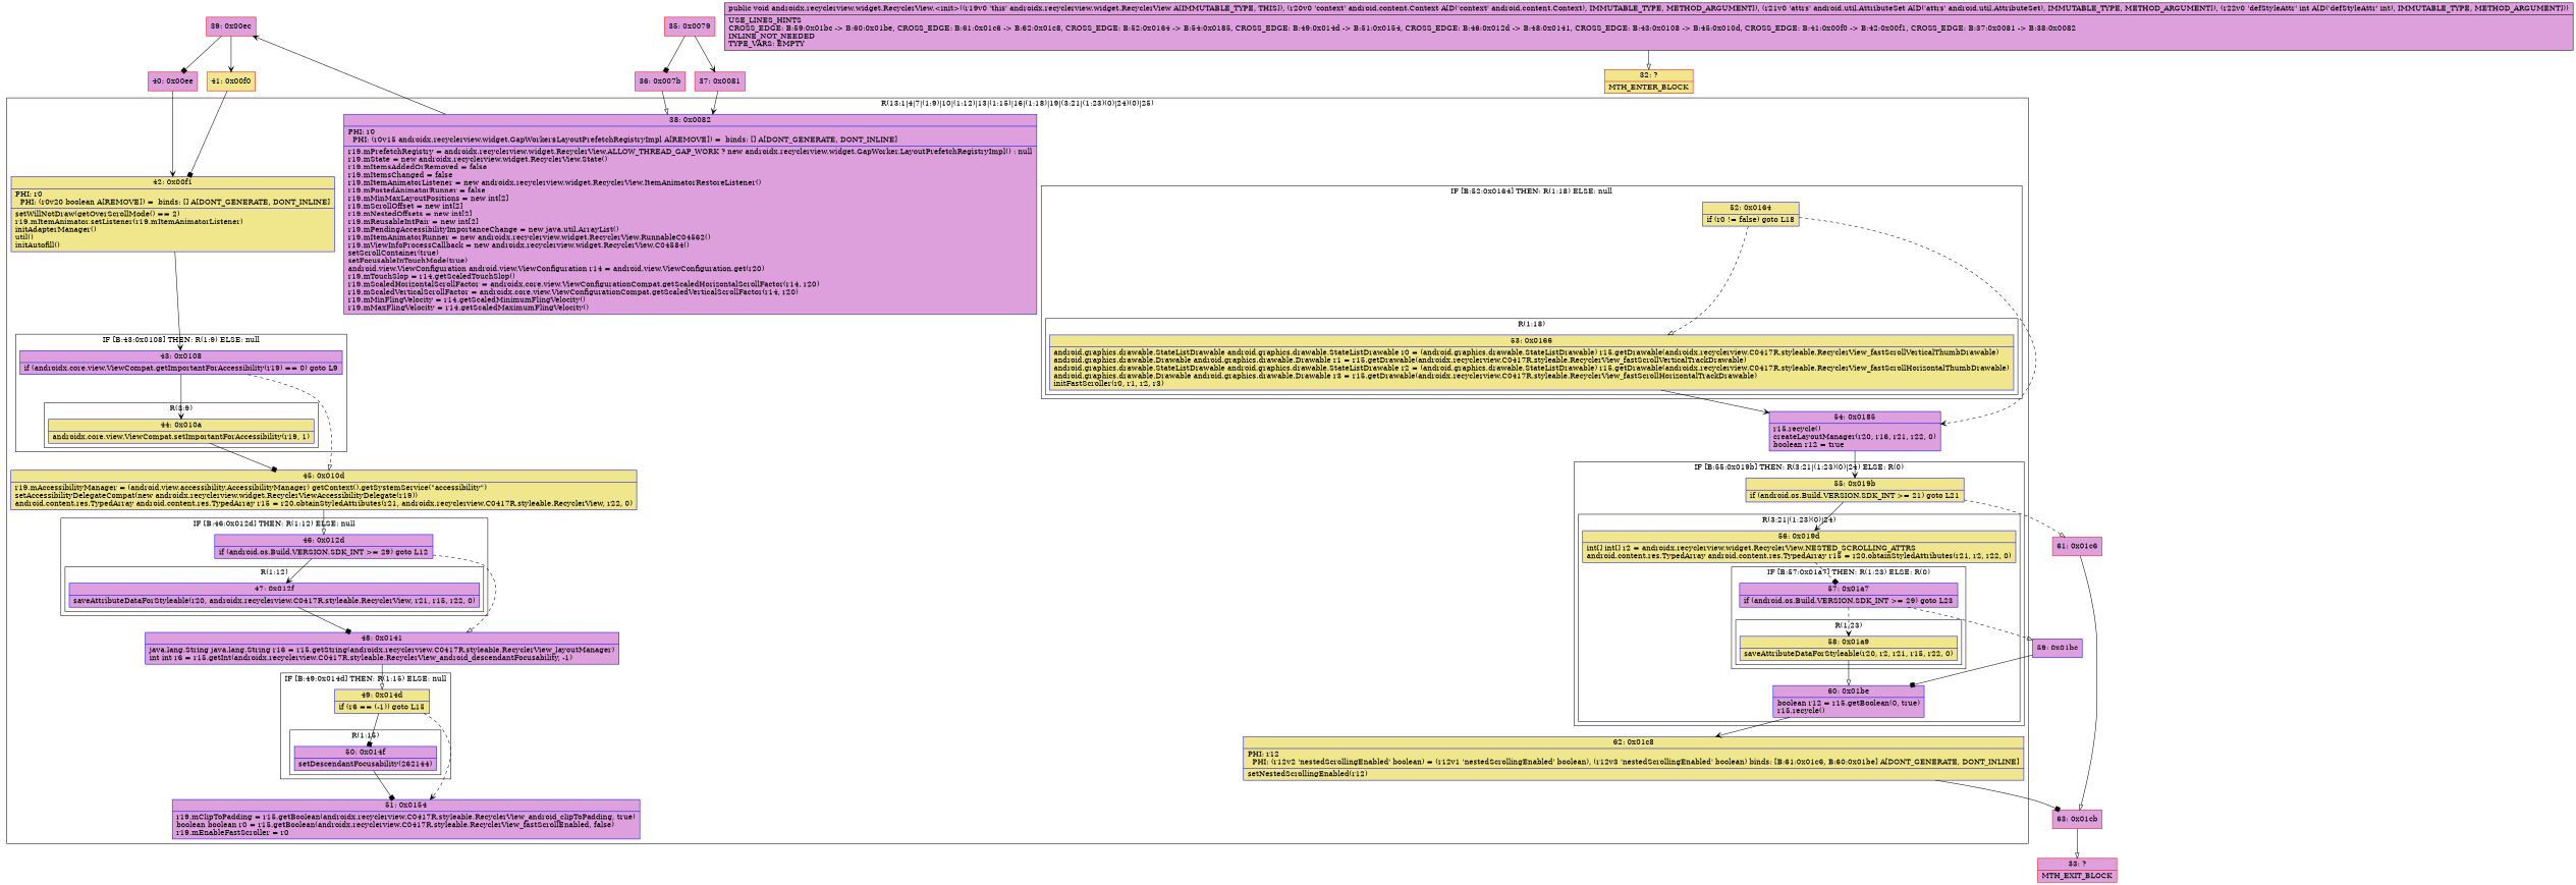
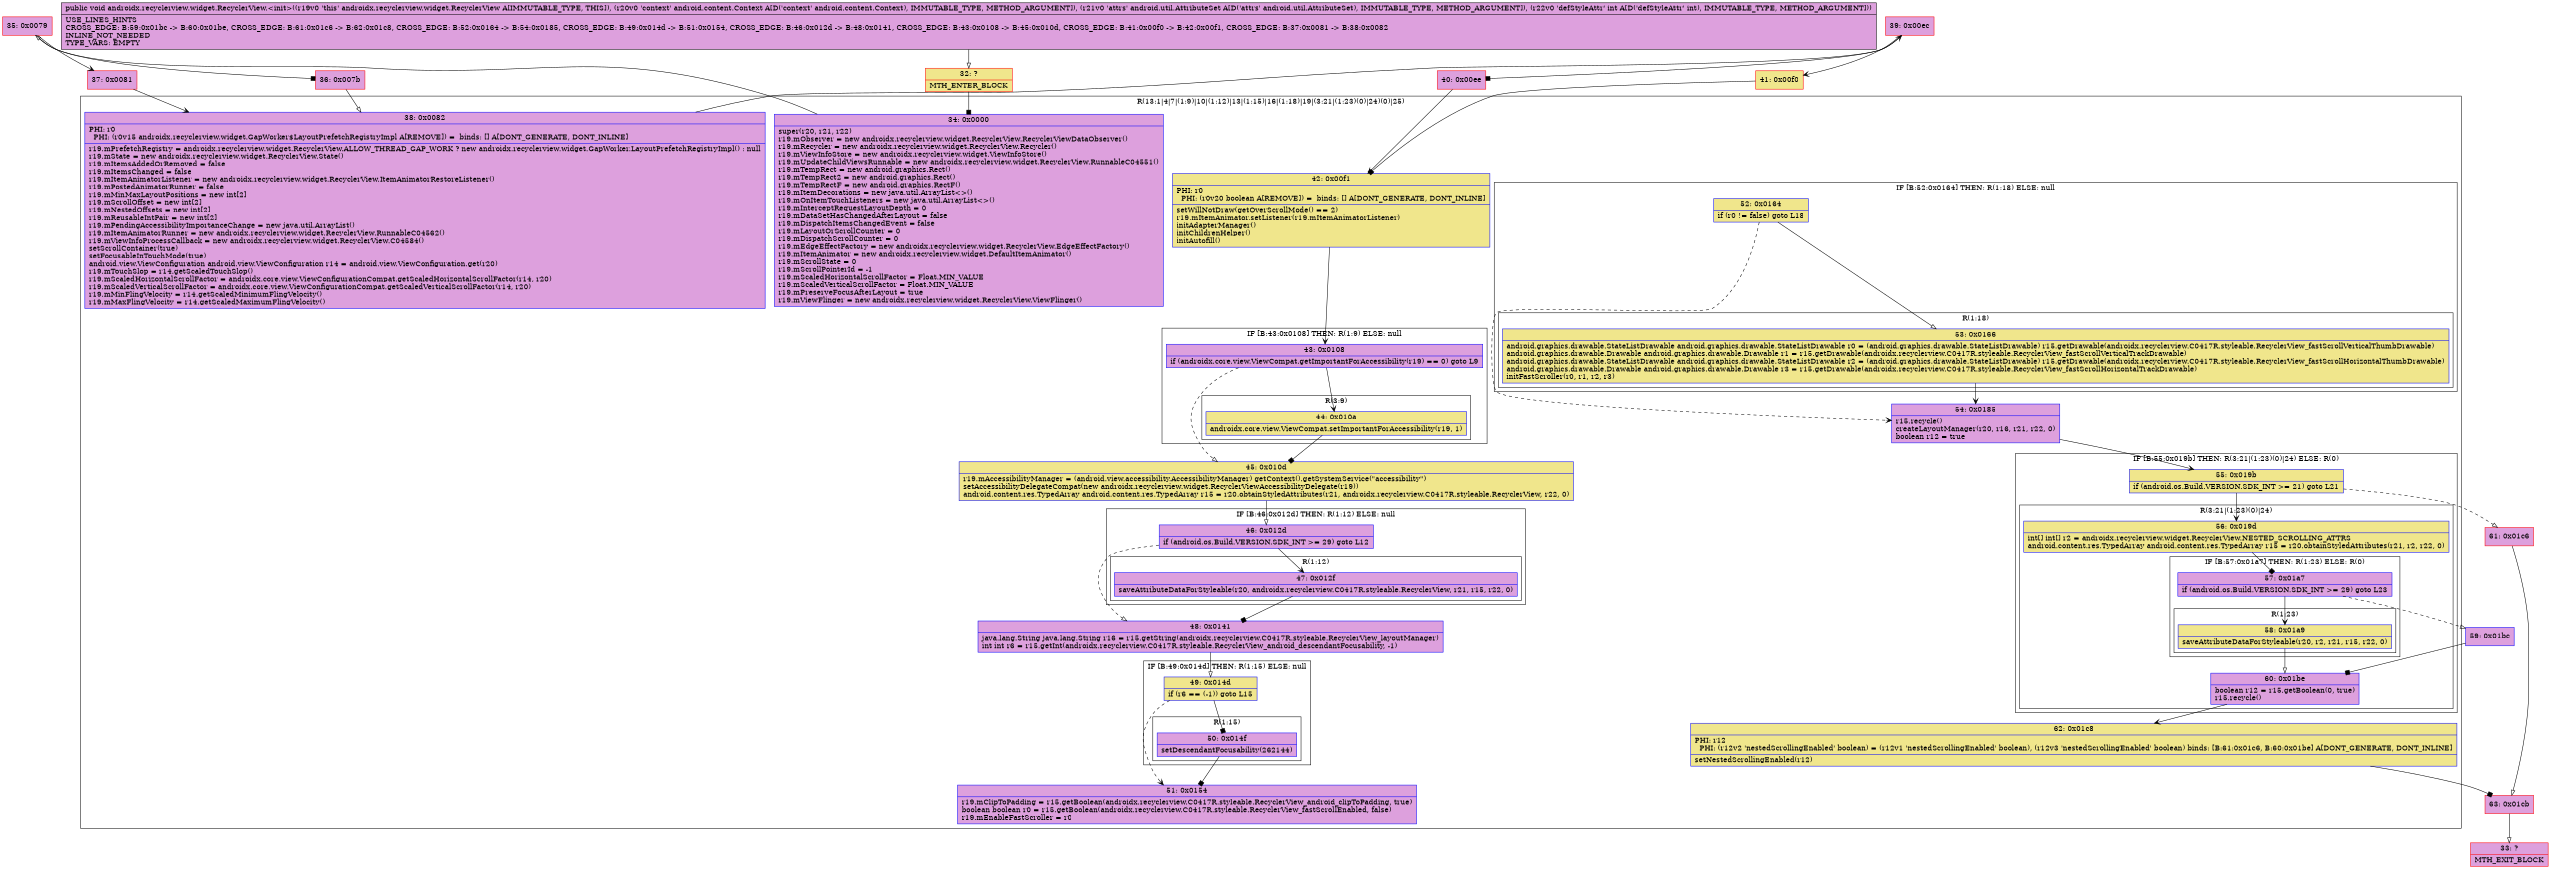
  digraph {
    node [color=blue fillcolor=plum shape=record style=filled]
    edge [arrowhead=vee]
    n1 [fillcolor=khaki label="{44\:\ 0x010a|androidx.core.view.ViewCompat.setImportantForAccessibility(r19, 1)\l}"]
    n2 [label="{43\:\ 0x0108|if (androidx.core.view.ViewCompat.getImportantForAccessibility(r19) == 0) goto L9\l}"]
    n3 [label="{47\:\ 0x012f|saveAttributeDataForStyleable(r20, androidx.recyclerview.C0417R.styleable.RecyclerView, r21, r15, r22, 0)\l}"]
    n4 [label="{46\:\ 0x012d|if (android.os.Build.VERSION.SDK_INT \>= 29) goto L12\l}"]
    n5 [label="{50\:\ 0x014f|setDescendantFocusability(262144)\l}"]
    n6 [fillcolor=khaki label="{49\:\ 0x014d|if (r6 == (\-1)) goto L15\l}"]
    n7 [fillcolor=khaki label="{53\:\ 0x0166|android.graphics.drawable.StateListDrawable android.graphics.drawable.StateListDrawable r0 = (android.graphics.drawable.StateListDrawable) r15.getDrawable(androidx.recyclerview.C0417R.styleable.RecyclerView_fastScrollVerticalThumbDrawable)\landroid.graphics.drawable.Drawable android.graphics.drawable.Drawable r1 = r15.getDrawable(androidx.recyclerview.C0417R.styleable.RecyclerView_fastScrollVerticalTrackDrawable)\landroid.graphics.drawable.StateListDrawable android.graphics.drawable.StateListDrawable r2 = (android.graphics.drawable.StateListDrawable) r15.getDrawable(androidx.recyclerview.C0417R.styleable.RecyclerView_fastScrollHorizontalThumbDrawable)\landroid.graphics.drawable.Drawable android.graphics.drawable.Drawable r3 = r15.getDrawable(androidx.recyclerview.C0417R.styleable.RecyclerView_fastScrollHorizontalTrackDrawable)\linitFastScroller(r0, r1, r2, r3)\l}"]
    n8 [fillcolor=khaki label="{52\:\ 0x0164|if (r0 != false) goto L18\l}"]
    n9 [fillcolor=khaki label="{58\:\ 0x01a9|saveAttributeDataForStyleable(r20, r2, r21, r15, r22, 0)\l}"]
    n10 [label="{57\:\ 0x01a7|if (android.os.Build.VERSION.SDK_INT \>= 29) goto L23\l}"]
    n11 [fillcolor=khaki label="{56\:\ 0x019d|int[] int[] r2 = androidx.recyclerview.widget.RecyclerView.NESTED_SCROLLING_ATTRS\landroid.content.res.TypedArray android.content.res.TypedArray r15 = r20.obtainStyledAttributes(r21, r2, r22, 0)\l}"]
    n12 [label="{60\:\ 0x01be|boolean r12 = r15.getBoolean(0, true)\lr15.recycle()\l}"]
    n13 [fillcolor=khaki label="{55\:\ 0x019b|if (android.os.Build.VERSION.SDK_INT \>= 21) goto L21\l}"]
+   n14 [label="{34\:\ 0x0000|super(r20, r21, r22)\lr19.mObserver = new androidx.recyclerview.widget.RecyclerView.RecyclerViewDataObserver()\lr19.mRecycler = new androidx.recyclerview.widget.RecyclerView.Recycler()\lr19.mViewInfoStore = new androidx.recyclerview.widget.ViewInfoStore()\lr19.mUpdateChildViewsRunnable = new androidx.recyclerview.widget.RecyclerView.RunnableC04551()\lr19.mTempRect = new android.graphics.Rect()\lr19.mTempRect2 = new android.graphics.Rect()\lr19.mTempRectF = new android.graphics.RectF()\lr19.mItemDecorations = new java.util.ArrayList\<\>()\lr19.mOnItemTouchListeners = new java.util.ArrayList\<\>()\lr19.mInterceptRequestLayoutDepth = 0\lr19.mDataSetHasChangedAfterLayout = false\lr19.mDispatchItemsChangedEvent = false\lr19.mLayoutOrScrollCounter = 0\lr19.mDispatchScrollCounter = 0\lr19.mEdgeEffectFactory = new androidx.recyclerview.widget.RecyclerView.EdgeEffectFactory()\lr19.mItemAnimator = new androidx.recyclerview.widget.DefaultItemAnimator()\lr19.mScrollState = 0\lr19.mScrollPointerId = \-1\lr19.mScaledHorizontalScrollFactor = Float.MIN_VALUE\lr19.mScaledVerticalScrollFactor = Float.MIN_VALUE\lr19.mPreserveFocusAfterLayout = true\lr19.mViewFlinger = new androidx.recyclerview.widget.RecyclerView.ViewFlinger()\l}"]
    n15 [label="{38\:\ 0x0082|PHI: r0 \l  PHI: (r0v15 androidx.recyclerview.widget.GapWorker$LayoutPrefetchRegistryImpl A[REMOVE]) =  binds: [] A[DONT_GENERATE, DONT_INLINE]\l|r19.mPrefetchRegistry = androidx.recyclerview.widget.RecyclerView.ALLOW_THREAD_GAP_WORK ? new androidx.recyclerview.widget.GapWorker.LayoutPrefetchRegistryImpl() : null\lr19.mState = new androidx.recyclerview.widget.RecyclerView.State()\lr19.mItemsAddedOrRemoved = false\lr19.mItemsChanged = false\lr19.mItemAnimatorListener = new androidx.recyclerview.widget.RecyclerView.ItemAnimatorRestoreListener()\lr19.mPostedAnimatorRunner = false\lr19.mMinMaxLayoutPositions = new int[2]\lr19.mScrollOffset = new int[2]\lr19.mNestedOffsets = new int[2]\lr19.mReusableIntPair = new int[2]\lr19.mPendingAccessibilityImportanceChange = new java.util.ArrayList()\lr19.mItemAnimatorRunner = new androidx.recyclerview.widget.RecyclerView.RunnableC04562()\lr19.mViewInfoProcessCallback = new androidx.recyclerview.widget.RecyclerView.C04584()\lsetScrollContainer(true)\lsetFocusableInTouchMode(true)\landroid.view.ViewConfiguration android.view.ViewConfiguration r14 = android.view.ViewConfiguration.get(r20)\lr19.mTouchSlop = r14.getScaledTouchSlop()\lr19.mScaledHorizontalScrollFactor = androidx.core.view.ViewConfigurationCompat.getScaledHorizontalScrollFactor(r14, r20)\lr19.mScaledVerticalScrollFactor = androidx.core.view.ViewConfigurationCompat.getScaledVerticalScrollFactor(r14, r20)\lr19.mMinFlingVelocity = r14.getScaledMinimumFlingVelocity()\lr19.mMaxFlingVelocity = r14.getScaledMaximumFlingVelocity()\l}"]
-   n16 [fillcolor=khaki label="{42\:\ 0x00f1|PHI: r0 \l  PHI: (r0v20 boolean A[REMOVE]) =  binds: [] A[DONT_GENERATE, DONT_INLINE]\l|setWillNotDraw(getOverScrollMode() == 2)\lr19.mItemAnimator.setListener(r19.mItemAnimatorListener)\linitAdapterManager()\lutil()\linitAutofill()\l}"]
+   n16 [fillcolor=khaki label="{42\:\ 0x00f1|PHI: r0 \l  PHI: (r0v20 boolean A[REMOVE]) =  binds: [] A[DONT_GENERATE, DONT_INLINE]\l|setWillNotDraw(getOverScrollMode() == 2)\lr19.mItemAnimator.setListener(r19.mItemAnimatorListener)\linitAdapterManager()\linitChildrenHelper()\linitAutofill()\l}"]
    n17 [fillcolor=khaki label="{45\:\ 0x010d|r19.mAccessibilityManager = (android.view.accessibility.AccessibilityManager) getContext().getSystemService(\"accessibility\")\lsetAccessibilityDelegateCompat(new androidx.recyclerview.widget.RecyclerViewAccessibilityDelegate(r19))\landroid.content.res.TypedArray android.content.res.TypedArray r15 = r20.obtainStyledAttributes(r21, androidx.recyclerview.C0417R.styleable.RecyclerView, r22, 0)\l}"]
    n18 [label="{48\:\ 0x0141|java.lang.String java.lang.String r16 = r15.getString(androidx.recyclerview.C0417R.styleable.RecyclerView_layoutManager)\lint int r6 = r15.getInt(androidx.recyclerview.C0417R.styleable.RecyclerView_android_descendantFocusability, \-1)\l}"]
    n19 [label="{51\:\ 0x0154|r19.mClipToPadding = r15.getBoolean(androidx.recyclerview.C0417R.styleable.RecyclerView_android_clipToPadding, true)\lboolean boolean r0 = r15.getBoolean(androidx.recyclerview.C0417R.styleable.RecyclerView_fastScrollEnabled, false)\lr19.mEnableFastScroller = r0\l}"]
    n20 [label="{54\:\ 0x0185|r15.recycle()\lcreateLayoutManager(r20, r16, r21, r22, 0)\lboolean r12 = true\l}"]
    n21 [fillcolor=khaki label="{62\:\ 0x01c8|PHI: r12 \l  PHI: (r12v2 'nestedScrollingEnabled' boolean) = (r12v1 'nestedScrollingEnabled' boolean), (r12v3 'nestedScrollingEnabled' boolean) binds: [B:61:0x01c6, B:60:0x01be] A[DONT_GENERATE, DONT_INLINE]\l|setNestedScrollingEnabled(r12)\l}"]
    n22 [label="{59\:\ 0x01bc}"]
    n23 [color=red label="{61\:\ 0x01c6}"]
    n24 [color=red label="{35\:\ 0x0079}"]
    n25 [color=red label="{39\:\ 0x00ec}"]
    n26 [color=red label="{63\:\ 0x01cb}"]
    n27 [color=red label="{36\:\ 0x007b}"]
    n28 [color=red label="{37\:\ 0x0081}"]
    n29 [color=red label="{40\:\ 0x00ee}"]
    n30 [color=red fillcolor=khaki label="{41\:\ 0x00f0}"]
    n31 [color=red label="{33\:\ ?|MTH_EXIT_BLOCK\l}"]
    n32 [color=red fillcolor=khaki label="{32\:\ ?|MTH_ENTER_BLOCK\l}"]
    n33 [label="{public void androidx.recyclerview.widget.RecyclerView.\<init\>((r19v0 'this' androidx.recyclerview.widget.RecyclerView A[IMMUTABLE_TYPE, THIS]), (r20v0 'context' android.content.Context A[D('context' android.content.Context), IMMUTABLE_TYPE, METHOD_ARGUMENT]), (r21v0 'attrs' android.util.AttributeSet A[D('attrs' android.util.AttributeSet), IMMUTABLE_TYPE, METHOD_ARGUMENT]), (r22v0 'defStyleAttr' int A[D('defStyleAttr' int), IMMUTABLE_TYPE, METHOD_ARGUMENT]))  | USE_LINES_HINTS\lCROSS_EDGE: B:59:0x01bc \-\> B:60:0x01be, CROSS_EDGE: B:61:0x01c6 \-\> B:62:0x01c8, CROSS_EDGE: B:52:0x0164 \-\> B:54:0x0185, CROSS_EDGE: B:49:0x014d \-\> B:51:0x0154, CROSS_EDGE: B:46:0x012d \-\> B:48:0x0141, CROSS_EDGE: B:43:0x0108 \-\> B:45:0x010d, CROSS_EDGE: B:41:0x00f0 \-\> B:42:0x00f1, CROSS_EDGE: B:37:0x0081 \-\> B:38:0x0082\lINLINE_NOT_NEEDED\lTYPE_VARS: EMPTY\l}" color=""]
    subgraph cluster_1 {
      label="R(13:1|4|7|(1:9)|10|(1:12)|13|(1:15)|16|(1:18)|19|(3:21|(1:23)(0)|24)(0)|25)"
+     n14
      n15
      n16
      n17
      n18
      n19
      n20
      n21
      subgraph cluster_2 {
        label="IF [B:43:0x0108] THEN: R(1:9) ELSE: null"
        n2
        subgraph cluster_3 {
          label="R(3:9)"
          n1
        }
      }
      subgraph cluster_4 {
        label="IF [B:46:0x012d] THEN: R(1:12) ELSE: null"
        n4
        subgraph cluster_5 {
          label="R(1:12)"
          n3
        }
      }
      subgraph cluster_6 {
        label="IF [B:49:0x014d] THEN: R(1:15) ELSE: null"
        n6
        subgraph cluster_7 {
          label="R(1:15)"
          n5
        }
      }
      subgraph cluster_8 {
        label="IF [B:52:0x0164] THEN: R(1:18) ELSE: null"
        n8
        subgraph cluster_9 {
          label="R(1:18)"
          n7
        }
      }
      subgraph cluster_10 {
        label="IF [B:55:0x019b] THEN: R(3:21|(1:23)(0)|24) ELSE: R(0)"
        n13
        subgraph cluster_11 {
          label="R(3:21|(1:23)(0)|24)"
          n11
          n12
          subgraph cluster_12 {
            label="IF [B:57:0x01a7] THEN: R(1:23) ELSE: R(0)"
            n10
            subgraph cluster_13 {
              label="R(1:23)"
              n9
            }
            subgraph cluster_14 {
              label="R(0)"
            }
          }
        }
        subgraph cluster_15 {
          label="R(0)"
        }
      }
    }
    n1 -> n17 [arrowhead=box]
    n2 -> n1
    n2 -> n17 [arrowhead=onormal style=dashed]
    n3 -> n18 [arrowhead=box]
    n4 -> n3
    n4 -> n18 [arrowhead=onormal style=dashed]
    n5 -> n19 [arrowhead=box]
    n6 -> n5 [arrowhead=box]
    n6 -> n19 [style=dashed]
    n7 -> n20
-   n8 -> n7 [arrowhead=onormal style=dashed]
+   n8 -> n7 [arrowhead=onormal]
    n8 -> n20 [style=dashed]
    n9 -> n12 [arrowhead=onormal]
-   n10 -> n9 [style=dashed]
+   n10 -> n9
    n10 -> n22 [arrowhead=onormal style=dashed]
-   n11 -> n10 [arrowhead=box style=dashed]
+   n11 -> n10 [arrowhead=box]
    n12 -> n21
    n13 -> n11
    n13 -> n23 [arrowhead=onormal style=dashed]
+   n14 -> n24 [arrowhead=onormal]
    n15 -> n25
    n16 -> n2
    n17 -> n4 [arrowhead=onormal]
    n18 -> n6 [arrowhead=onormal]
    n20 -> n13
    n21 -> n26 [arrowhead=box]
    n22 -> n12 [arrowhead=box]
    n23 -> n26 [arrowhead=onormal]
    n24 -> n27 [arrowhead=box]
    n24 -> n28
    n25 -> n29 [arrowhead=box]
    n25 -> n30
    n26 -> n31 [arrowhead=onormal]
    n27 -> n15 [arrowhead=onormal]
    n28 -> n15
    n29 -> n16
    n30 -> n16 [arrowhead=box]
+   n32 -> n14 [arrowhead=box]
    n33 -> n32 [arrowhead=onormal]
  }
